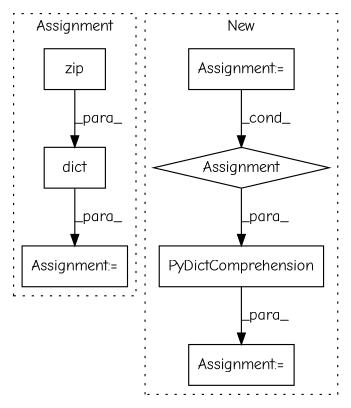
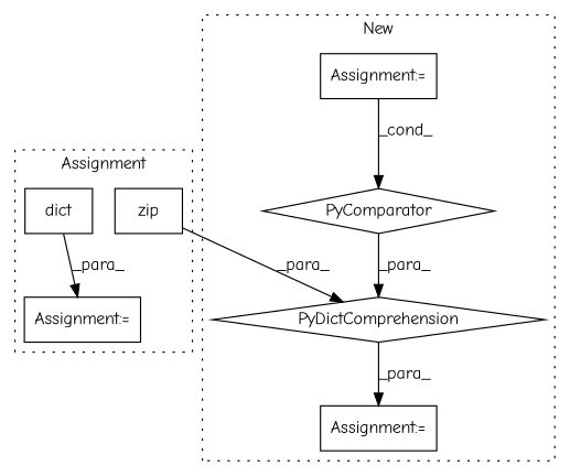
  digraph {
    fontname="Comic Neue"
    node [a=7 fontname="Comic Neue" l=25 s=5457 shape=box]
    edge [fontname="Comic Neue"]
    n1 [a=32 l="4,1" label=zip s="5577,5629"]
    n2 [l=1 label="Assignment:=" s=5571]
    n3 [a=32 l="5,1" label=dict s="5572,5630"]
-   n4 [a=110 l=129 label=PyDictComprehension s=5361]
-   n5 [a=113 label=Assignment shape=diamond]
+   n4 [a=110 l=129 label=PyDictComprehension s=5361 shape=diamond]
+   n5 [a=113 label=PyComparator shape=diamond]
    n6 [label="Assignment:="]
    n7 [l=18 label="Assignment:=" s=5343]
    subgraph cluster_1 {
      label=Assignment
      style=dotted
      n1
      n2
      n3
    }
    subgraph cluster_2 {
      label=New
      style=dotted
      n4
      n5
      n6
      n7
    }
-   n1 -> n3 [label=_para_]
+   n1 -> n4 [label=_para_]
    n3 -> n2 [label=_para_]
    n4 -> n7 [label=_para_]
    n5 -> n4 [label=_para_]
    n6 -> n5 [label=_cond_]
  }
